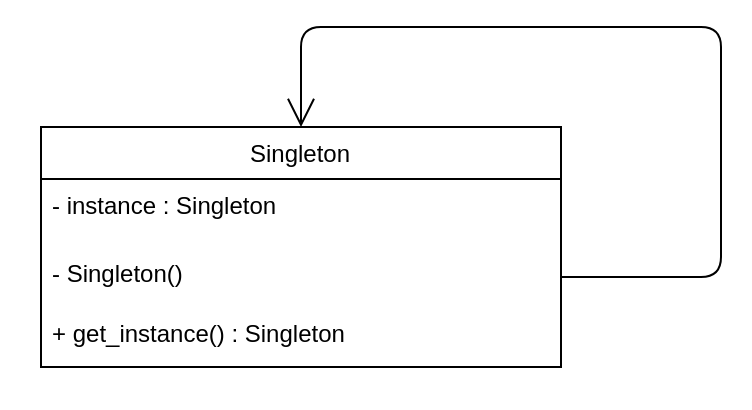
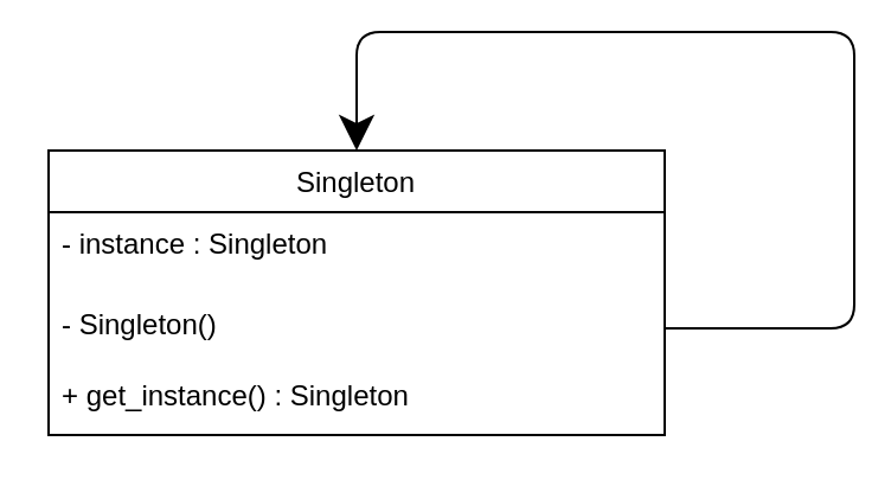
  <mxCell id="0" />
  <mxCell id="1" parent="0" />
  <mxCell id="2" value="Singleton" style="swimlane;fontStyle=0;childLayout=stackLayout;horizontal=1;startSize=26;fillColor=none;horizontalStack=0;resizeParent=1;resizeParentMax=0;resizeLast=0;collapsible=1;marginBottom=0;" parent="1" vertex="1"><mxGeometry x="20" y="20" width="260" height="120" as="geometry" /></mxCell>
  <mxCell id="3" value="- instance : Singleton" style="text;strokeColor=none;fillColor=none;align=left;verticalAlign=top;spacingLeft=4;spacingRight=4;overflow=hidden;rotatable=0;points=[[0,0.5],[1,0.5]];portConstraint=eastwest;" parent="2" vertex="1"><mxGeometry y="26" width="260" height="34" as="geometry" /></mxCell>
  <mxCell id="4" value="- Singleton()" style="text;strokeColor=none;fillColor=none;align=left;verticalAlign=top;spacingLeft=4;spacingRight=4;overflow=hidden;rotatable=0;points=[[0,0.5],[1,0.5]];portConstraint=eastwest;" parent="2" vertex="1"><mxGeometry y="60" width="260" height="30" as="geometry" /></mxCell>
  <mxCell id="5" value="+ get_instance() : Singleton" style="text;strokeColor=none;fillColor=none;align=left;verticalAlign=top;spacingLeft=4;spacingRight=4;overflow=hidden;rotatable=0;points=[[0,0.5],[1,0.5]];portConstraint=eastwest;" parent="2" vertex="1"><mxGeometry y="90" width="260" height="30" as="geometry" /></mxCell>
- <mxCell id="6" value="" style="endArrow=open;endFill=1;endSize=12;html=1;entryX=0.5;entryY=0;entryDx=0;entryDy=0;exitX=1;exitY=0.5;exitDx=0;exitDy=0;" parent="2" source="4" target="2" edge="1"><mxGeometry width="160" relative="1" as="geometry"><mxPoint x="280" y="140" as="sourcePoint" /><mxPoint x="110" y="-40" as="targetPoint" /><Array as="points"><mxPoint x="340" y="75" /><mxPoint x="340" y="-50" /><mxPoint x="130" y="-50" /></Array></mxGeometry></mxCell>
+ <mxCell id="6" value="" style="endArrow=classic;endFill=1;endSize=12;html=1;entryX=0.5;entryY=0;entryDx=0;entryDy=0;exitX=1;exitY=0.5;exitDx=0;exitDy=0;" parent="2" source="4" target="2" edge="1"><mxGeometry width="160" relative="1" as="geometry"><mxPoint x="280" y="140" as="sourcePoint" /><mxPoint x="110" y="-40" as="targetPoint" /><Array as="points"><mxPoint x="340" y="75" /><mxPoint x="340" y="-50" /><mxPoint x="130" y="-50" /></Array></mxGeometry></mxCell>
